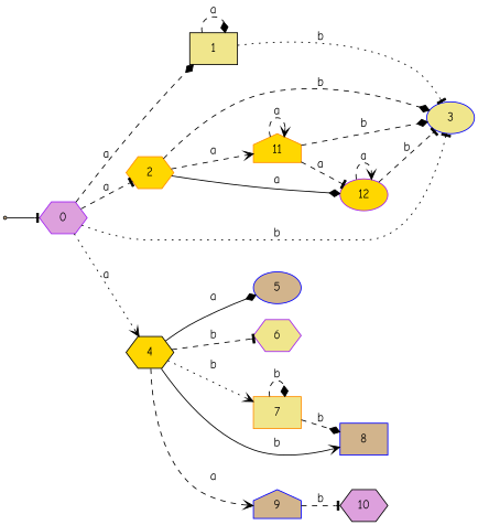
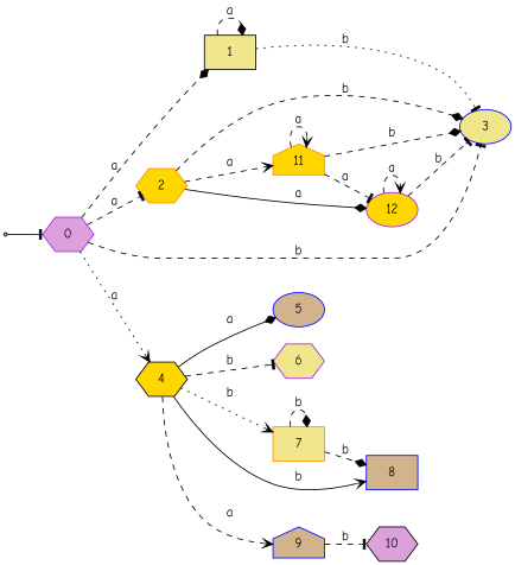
  digraph {
    fontname="Comic Neue"
    rankdir=LR
    node [color=black fillcolor=tan fontname="Comic Neue" shape=hexagon style=filled]
    edge [arrowhead=tee fontname="Comic Neue" style=dashed]
    dummy0 [shape=point]
    0 [color=purple fillcolor=plum]
    1 [fillcolor=khaki shape=box]
    2 [color=darkorange fillcolor=gold]
    3 [color=blue fillcolor=khaki shape=ellipse]
    4 [fillcolor=gold]
    11 [color=darkorange fillcolor=gold shape=house]
    12 [color=purple fillcolor=gold shape=ellipse]
    5 [color=blue shape=ellipse]
    6 [color=purple fillcolor=khaki]
    7 [color=darkorange fillcolor=khaki shape=box]
    8 [color=blue shape=box]
    9 [color=blue shape=house]
    10 [fillcolor=plum]
    dummy0 -> 0 [style=solid]
    0 -> 1 [arrowhead=diamond label=a]
    0 -> 2 [label=a]
-   0 -> 3 [label=b style=dotted]
+   0 -> 3 [label=b]
    0 -> 4 [arrowhead=vee label=a style=dotted]
    1 -> 1 [arrowhead=diamond label=a]
    1 -> 3 [label=b style=dotted]
    2 -> 3 [arrowhead=diamond label=b]
    2 -> 11 [arrowhead=vee label=a]
    2 -> 12 [arrowhead=diamond label=a style=solid]
    4 -> 5 [arrowhead=diamond label=a style=solid]
    4 -> 6 [label=b]
    4 -> 7 [arrowhead=vee label=b style=dotted]
    4 -> 8 [arrowhead=vee label=b style=solid]
    4 -> 9 [arrowhead=vee label=a]
    11 -> 3 [arrowhead=diamond label=b]
    11 -> 11 [arrowhead=vee label=a]
    11 -> 12 [label=a]
    12 -> 3 [label=b]
    12 -> 12 [arrowhead=vee label=a]
    7 -> 7 [arrowhead=diamond label=b]
    7 -> 8 [arrowhead=diamond label=b]
    9 -> 10 [label=b]
  }
